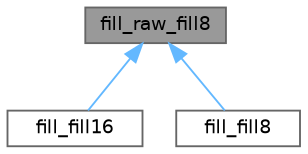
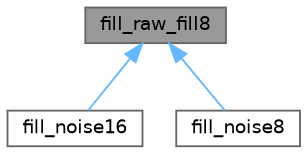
  digraph {
    fontname="DejaVu Sans"
    rankdir=TB
    node [color=grey40 fillcolor=white fontname="DejaVu Sans" fontsize=10 shape=box style=filled]
    edge [color=steelblue1 dir=back fontname="DejaVu Sans" fontsize=10 labelfontname=Helvetica labelfontsize=10 style=solid]
    n1 [color=gray40 fillcolor=grey60 fontcolor=black height=0.2 label=fill_raw_fill8 width=0.4]
-   n2 [height=0.2 label=fill_fill16 width=0.4]
-   n3 [height=0.2 label=fill_fill8 width=0.4]
+   n2 [height=0.2 label=fill_noise16 width=0.4]
+   n3 [height=0.2 label=fill_noise8 width=0.4]
    n1 -> n2
    n1 -> n3
  }
